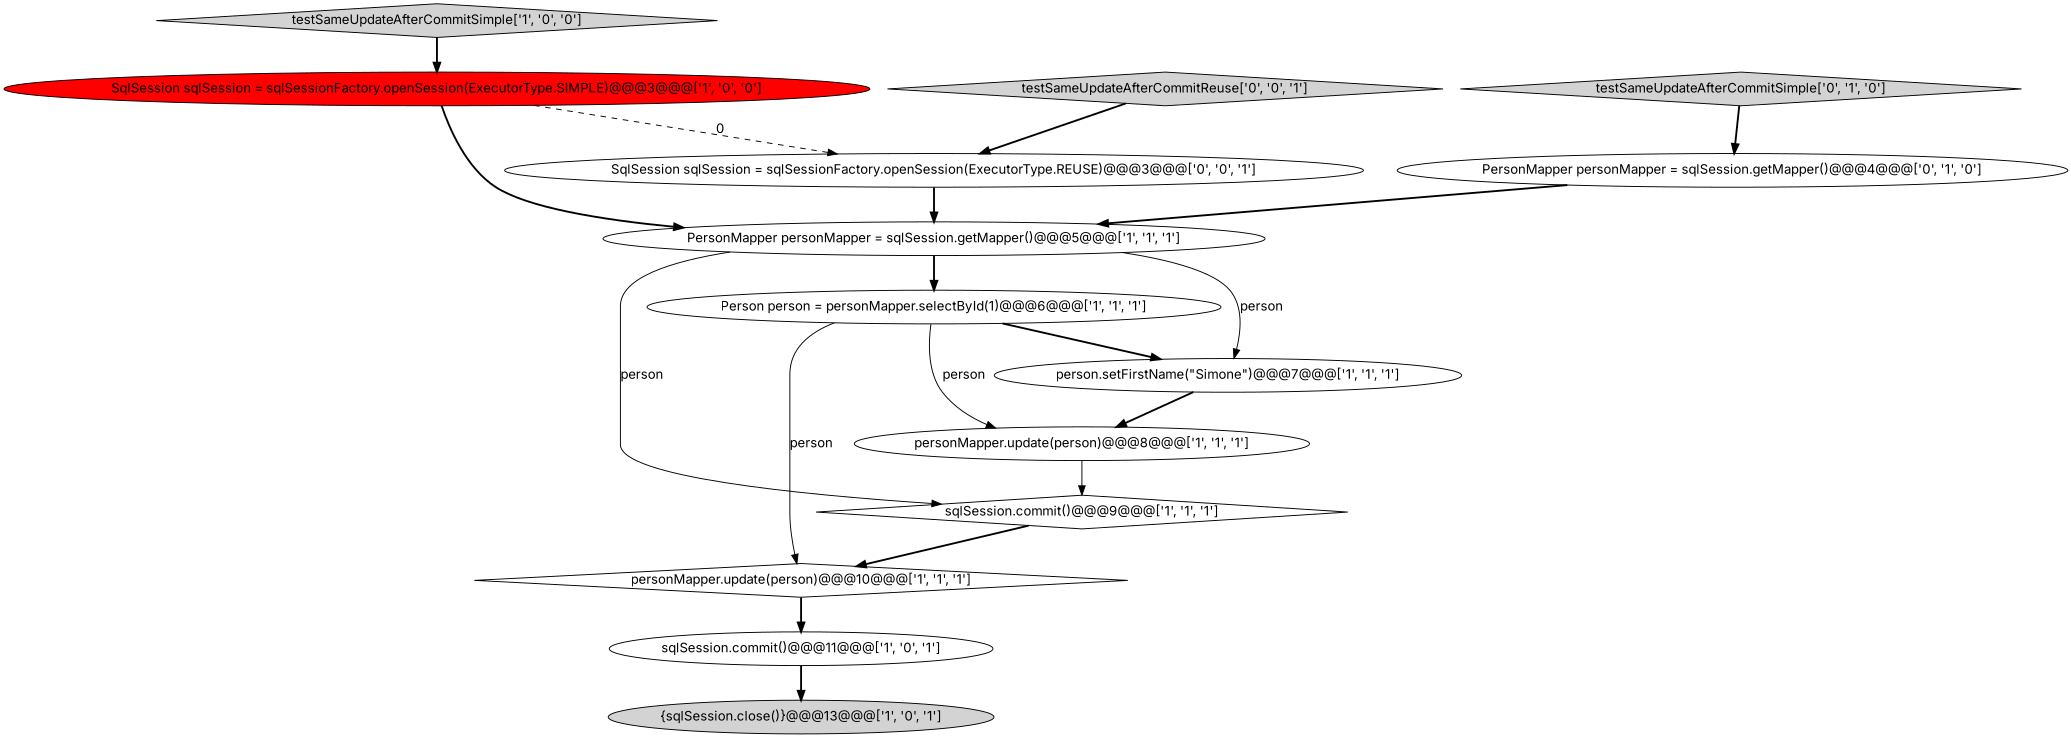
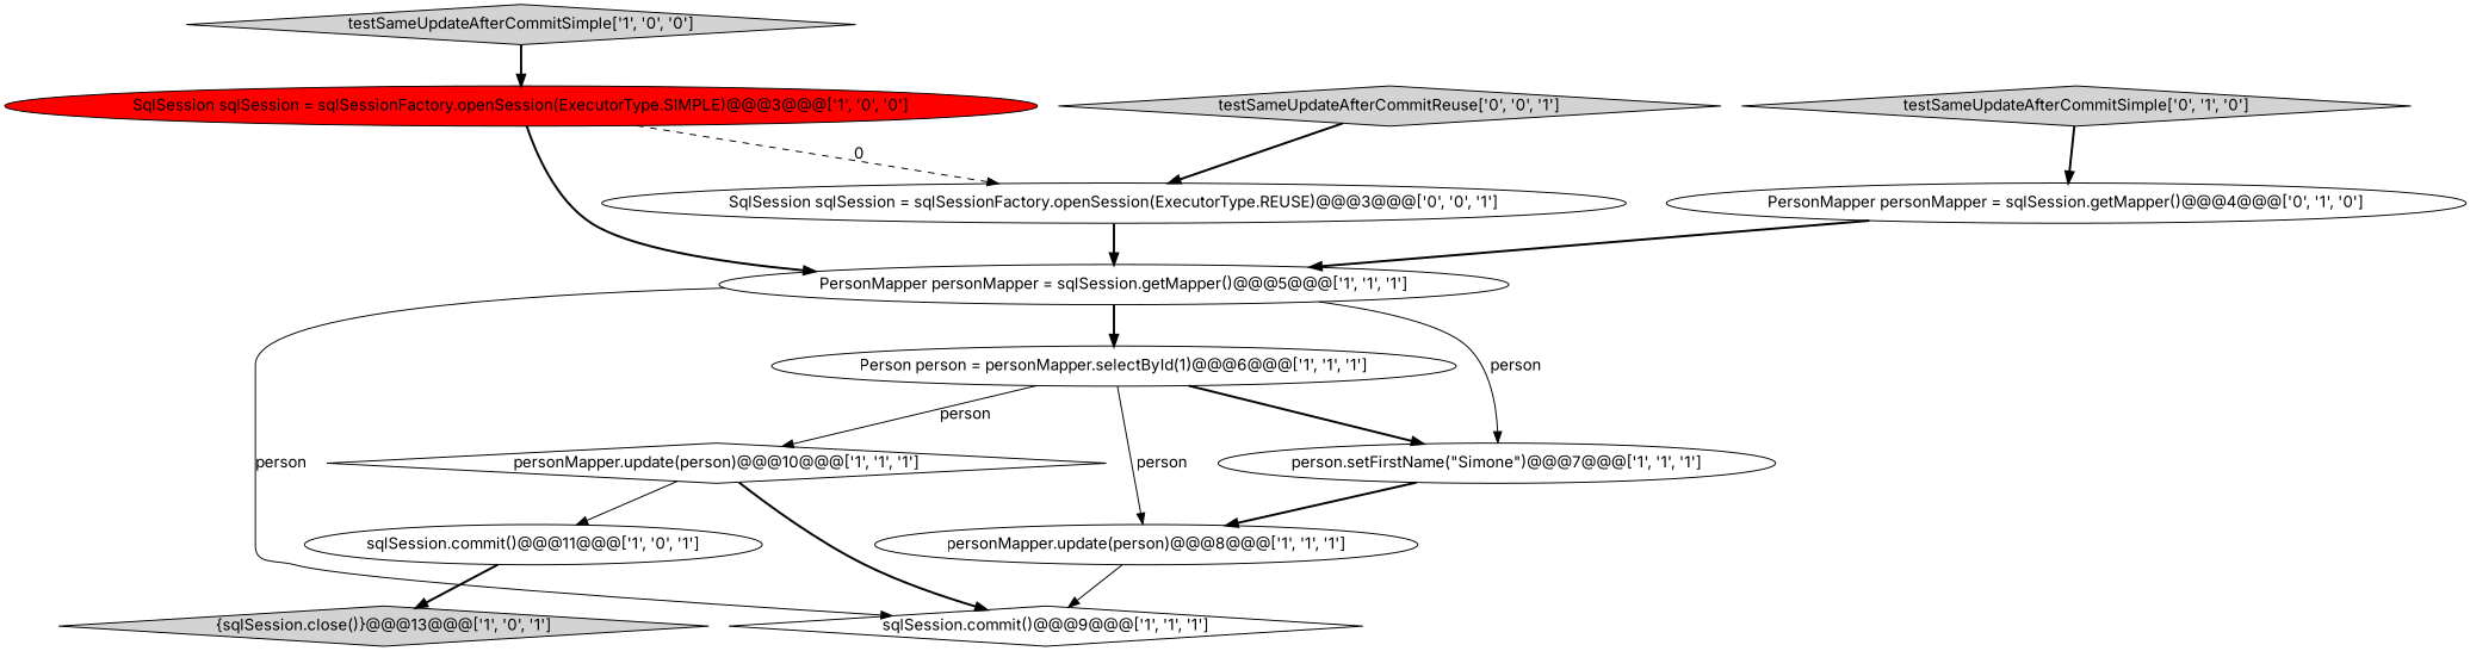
  digraph {
    fontname=Inter
    node [fillcolor=white fontname=Inter shape=ellipse style=filled]
    edge [fontname=Inter style=bold]
    n1 [label="person.setFirstName(\"Simone\")@@@7@@@['1', '1', '1']"]
    n2 [label="personMapper.update(person)@@@8@@@['1', '1', '1']"]
    n3 [label="sqlSession.commit()@@@9@@@['1', '1', '1']" shape=diamond]
    n4 [fillcolor=lightgray label="testSameUpdateAfterCommitSimple['1', '0', '0']" shape=diamond]
    n5 [fillcolor=red label="SqlSession sqlSession = sqlSessionFactory.openSession(ExecutorType.SIMPLE)@@@3@@@['1', '0', '0']"]
    n6 [label="PersonMapper personMapper = sqlSession.getMapper()@@@5@@@['1', '1', '1']"]
    n7 [label="SqlSession sqlSession = sqlSessionFactory.openSession(ExecutorType.REUSE)@@@3@@@['0', '0', '1']"]
    n8 [label="Person person = personMapper.selectById(1)@@@6@@@['1', '1', '1']"]
    n9 [label="personMapper.update(person)@@@10@@@['1', '1', '1']" shape=diamond]
    n10 [label="sqlSession.commit()@@@11@@@['1', '0', '1']"]
-   n11 [fillcolor=lightgray label="{sqlSession.close()}@@@13@@@['1', '0', '1']"]
+   n11 [fillcolor=lightgray label="{sqlSession.close()}@@@13@@@['1', '0', '1']" shape=diamond]
    n12 [fillcolor=lightgray label="testSameUpdateAfterCommitReuse['0', '0', '1']" shape=diamond]
    n13 [fillcolor=lightgray label="testSameUpdateAfterCommitSimple['0', '1', '0']" shape=diamond]
    n14 [label="PersonMapper personMapper = sqlSession.getMapper()@@@4@@@['0', '1', '0']"]
    n1 -> n2
    n2 -> n3 [style=solid]
-   n3 -> n9
+   n9 -> n3
    n4 -> n5
    n5 -> n6
    n5 -> n7 [label=0 style=dashed]
    n6 -> n1 [label=person style=solid]
    n6 -> n3 [label=person style=solid]
    n6 -> n8
    n7 -> n6
    n8 -> n1
    n8 -> n2 [label=person style=solid]
    n8 -> n9 [label=person style=solid]
-   n9 -> n10
+   n9 -> n10 [style=solid]
    n10 -> n11
    n12 -> n7
    n13 -> n14
    n14 -> n6
  }
